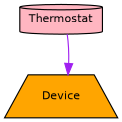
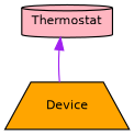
  digraph {
    node [color=black fontname=Helvetica fontsize=10 style=filled]
    n1 [fillcolor=lightpink fontcolor=black height=0.2 label=Thermostat shape=cylinder width=0.4]
    n2 [fillcolor=orange height=0.2 label=Device shape=trapezium width=0.4]
-   n2 -> n1 [color=purple dir=back fontname=Helvetica fontsize=10 labelfontname=Helvetica labelfontsize=10 style=solid]
+   n1 -> n2 [color=purple dir=back fontname=Helvetica fontsize=10 labelfontname=Helvetica labelfontsize=10 style=solid]
  }
